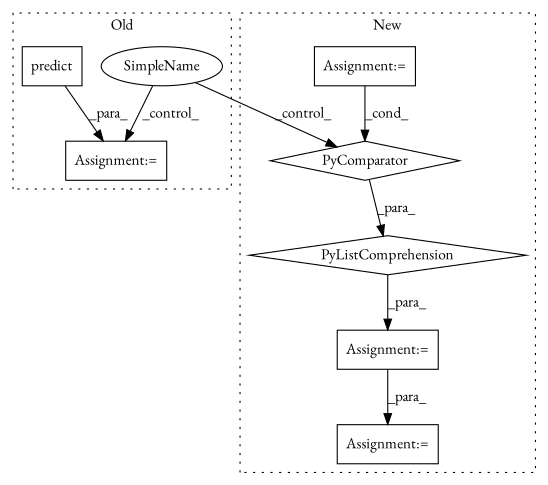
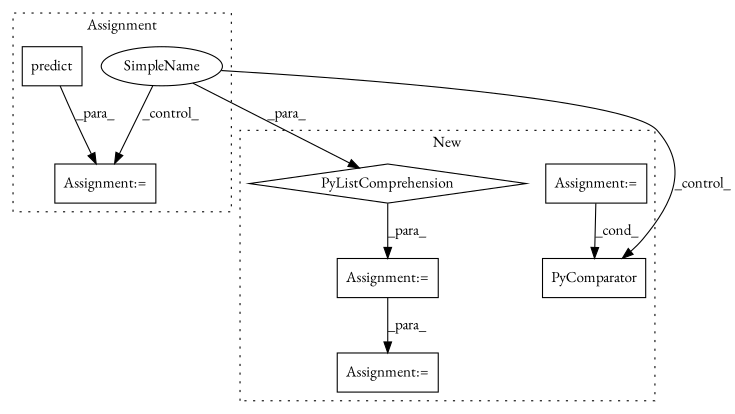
  digraph {
    fontname="EB Garamond"
    node [a=7 fontname="EB Garamond" l=1 s=3522 shape=box]
    edge [fontname="EB Garamond"]
    n1 [a=32 l="8,1" label=predict s="2219,2241"]
    n2 [label="Assignment:=" s=2208]
    n3 [a=42 label=SimpleName shape=ellipse l="" s=""]
-   n4 [a=113 l=39 label=PyComparator shape=diamond]
+   n4 [a=113 l=39 label=PyComparator]
    n5 [l=39 label="Assignment:="]
    n6 [a=109 l=144 label=PyListComprehension s=3425 shape=diamond]
    n7 [label="Assignment:=" s=3773]
    n8 [label="Assignment:=" s=3398]
    subgraph cluster_1 {
-     label=Old
+     label=Assignment
      style=dotted
      n1
      n2
      n3
    }
    subgraph cluster_2 {
      label=New
      style=dotted
      n4
      n5
      n6
      n7
      n8
    }
    n1 -> n2 [label=_para_]
    n3 -> n2 [label=_control_]
    n3 -> n4 [label=_control_]
-   n4 -> n6 [label=_para_]
+   n3 -> n6 [label=_para_]
    n5 -> n4 [label=_cond_]
    n6 -> n8 [label=_para_]
    n8 -> n7 [label=_para_]
  }
